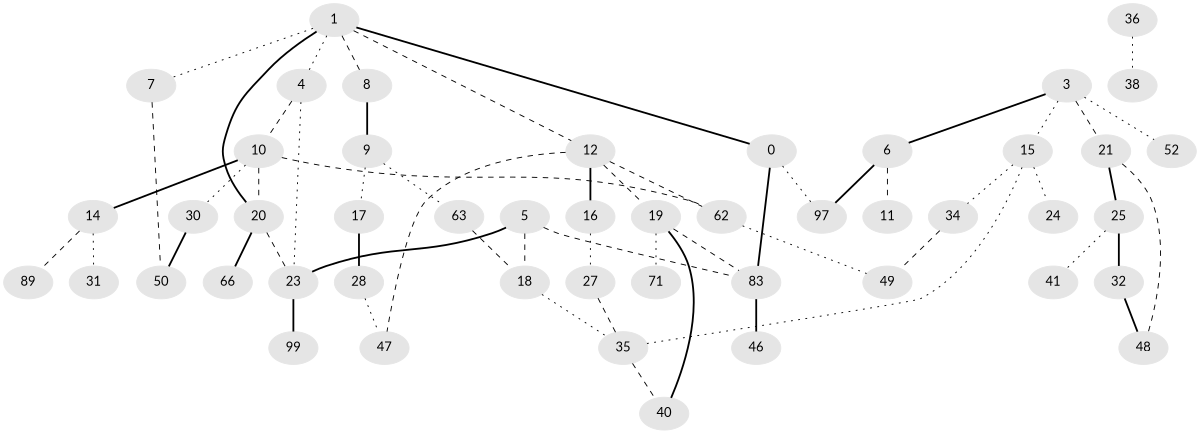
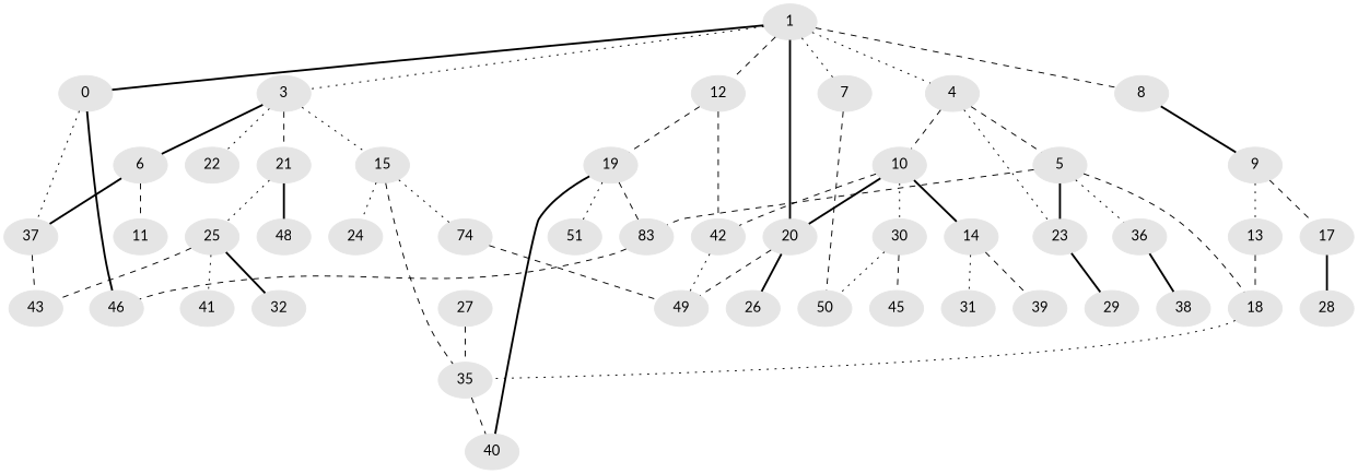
  graph {
    fontname=Lato
    node [color=gray90 fontname=Lato style=filled]
    edge [fontname=Lato style=dashed]
    n1 [label=0]
    1
    3
    4
    7
    8
    12
    20
    n9 [label=83]
-   37 [label=97]
+   37
    6
    15
    21
-   22 [label=52]
+   22
    5
    10
    23
    50
    9
-   42 [label=62]
-   16
+   42
    19
-   47
-   26 [label=66]
+   26
    46
+   43
    11
    24
-   34
+   34 [label=74]
    35
    25
    48
    18
    36
    14
    30
-   29 [label=99]
+   29
    38
-   13 [label=63]
+   13
    17
    28
    31
-   39 [label=89]
+   39
+   45
    49
    27
    40
-   51 [label=71]
+   51
    32
    41
-   n1 -- n9 [style=bold]
+   n1 -- 46 [style=bold]
    n1 -- 37 [style=dotted]
    1 -- n1 [style=bold]
+   1 -- 3 [style=dotted]
    1 -- 4 [style=dotted]
    1 -- 7 [style=dotted]
    1 -- 8
    1 -- 12
    1 -- 20 [style=bold]
    3 -- 6 [style=bold]
    3 -- 15 [style=dotted]
    3 -- 21
    3 -- 22 [style=dotted]
+   4 -- 5
    4 -- 10
    4 -- 23 [style=dotted]
    7 -- 50
    8 -- 9 [style=bold]
    12 -- 42
-   12 -- 16 [style=bold]
    12 -- 19
-   12 -- 47
-   20 -- 23
+   20 -- 49
    20 -- 26 [style=bold]
-   n9 -- 46 [style=bold]
+   n9 -- 46
+   37 -- 43
    6 -- 37 [style=bold]
    6 -- 11
    15 -- 24 [style=dotted]
    15 -- 34 [style=dotted]
-   15 -- 35 [style=dotted]
-   21 -- 25 [style=bold]
-   21 -- 48
+   15 -- 35
+   21 -- 25 [style=dotted]
+   21 -- 48 [style=bold]
    5 -- n9
    5 -- 23 [style=bold]
    5 -- 18
-   10 -- 20
+   5 -- 36 [style=dotted]
+   10 -- 20 [style=bold]
    10 -- 42
    10 -- 14 [style=bold]
    10 -- 30 [style=dotted]
    23 -- 29 [style=bold]
    9 -- 13 [style=dotted]
-   9 -- 17 [style=dotted]
+   9 -- 17
    42 -- 49 [style=dotted]
-   16 -- 27 [style=dotted]
    19 -- n9
    19 -- 40 [style=bold]
    19 -- 51 [style=dotted]
    34 -- 49
    35 -- 40
+   25 -- 43
    25 -- 32 [style=bold]
    25 -- 41 [style=dotted]
    18 -- 35 [style=dotted]
-   36 -- 38 [style=dotted]
+   36 -- 38 [style=bold]
    14 -- 31 [style=dotted]
    14 -- 39
-   30 -- 50 [style=bold]
+   30 -- 50 [style=dotted]
+   30 -- 45
    13 -- 18
    17 -- 28 [style=bold]
-   28 -- 47 [style=dotted]
    27 -- 35
-   32 -- 48 [style=bold]
  }
